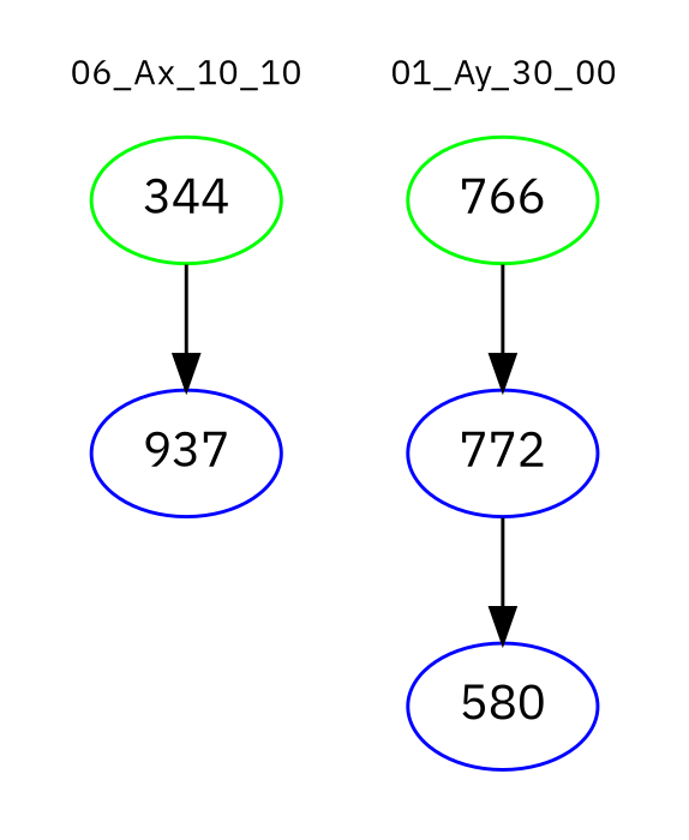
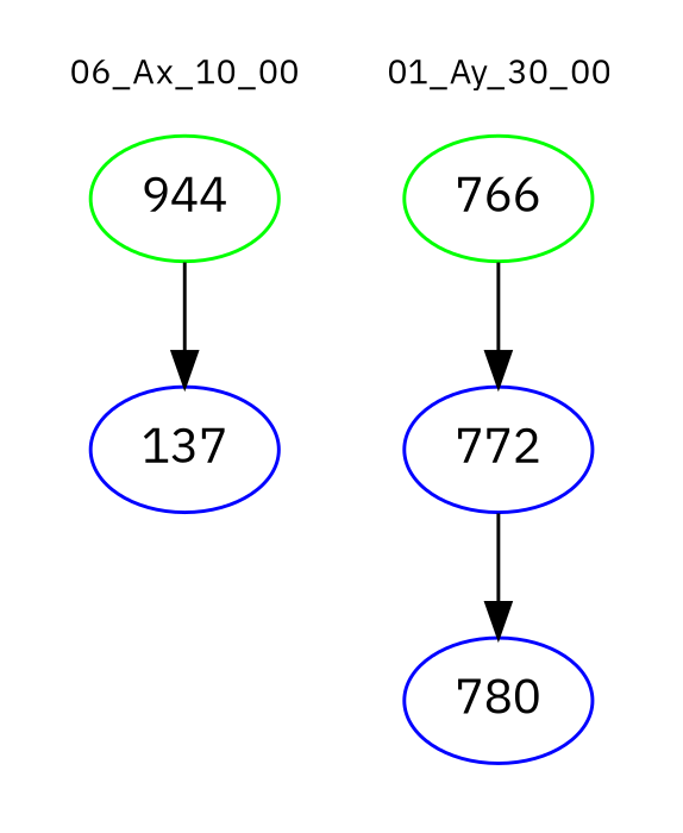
  digraph {
    fontname="IBM Plex Sans"
    node [color=blue fontname="IBM Plex Sans"]
    edge [color=black fontname="IBM Plex Sans"]
-   n1 [color=green label=344]
-   n2 [label=937]
+   n1 [color=green label=944]
+   n2 [label=137]
    n3 [color=green label=766]
    n4 [label=772]
-   n5 [label=580]
+   n5 [label=780]
    subgraph cluster_1 {
      color=white
      fontsize=10
-     label="06_Ax_10_10"
+     label="06_Ax_10_00"
      n1
      n2
    }
    subgraph cluster_2 {
      color=white
      fontsize=10
      label="01_Ay_30_00"
      n3
      n4
      n5
    }
    n1 -> n2
    n3 -> n4
    n4 -> n5
  }
